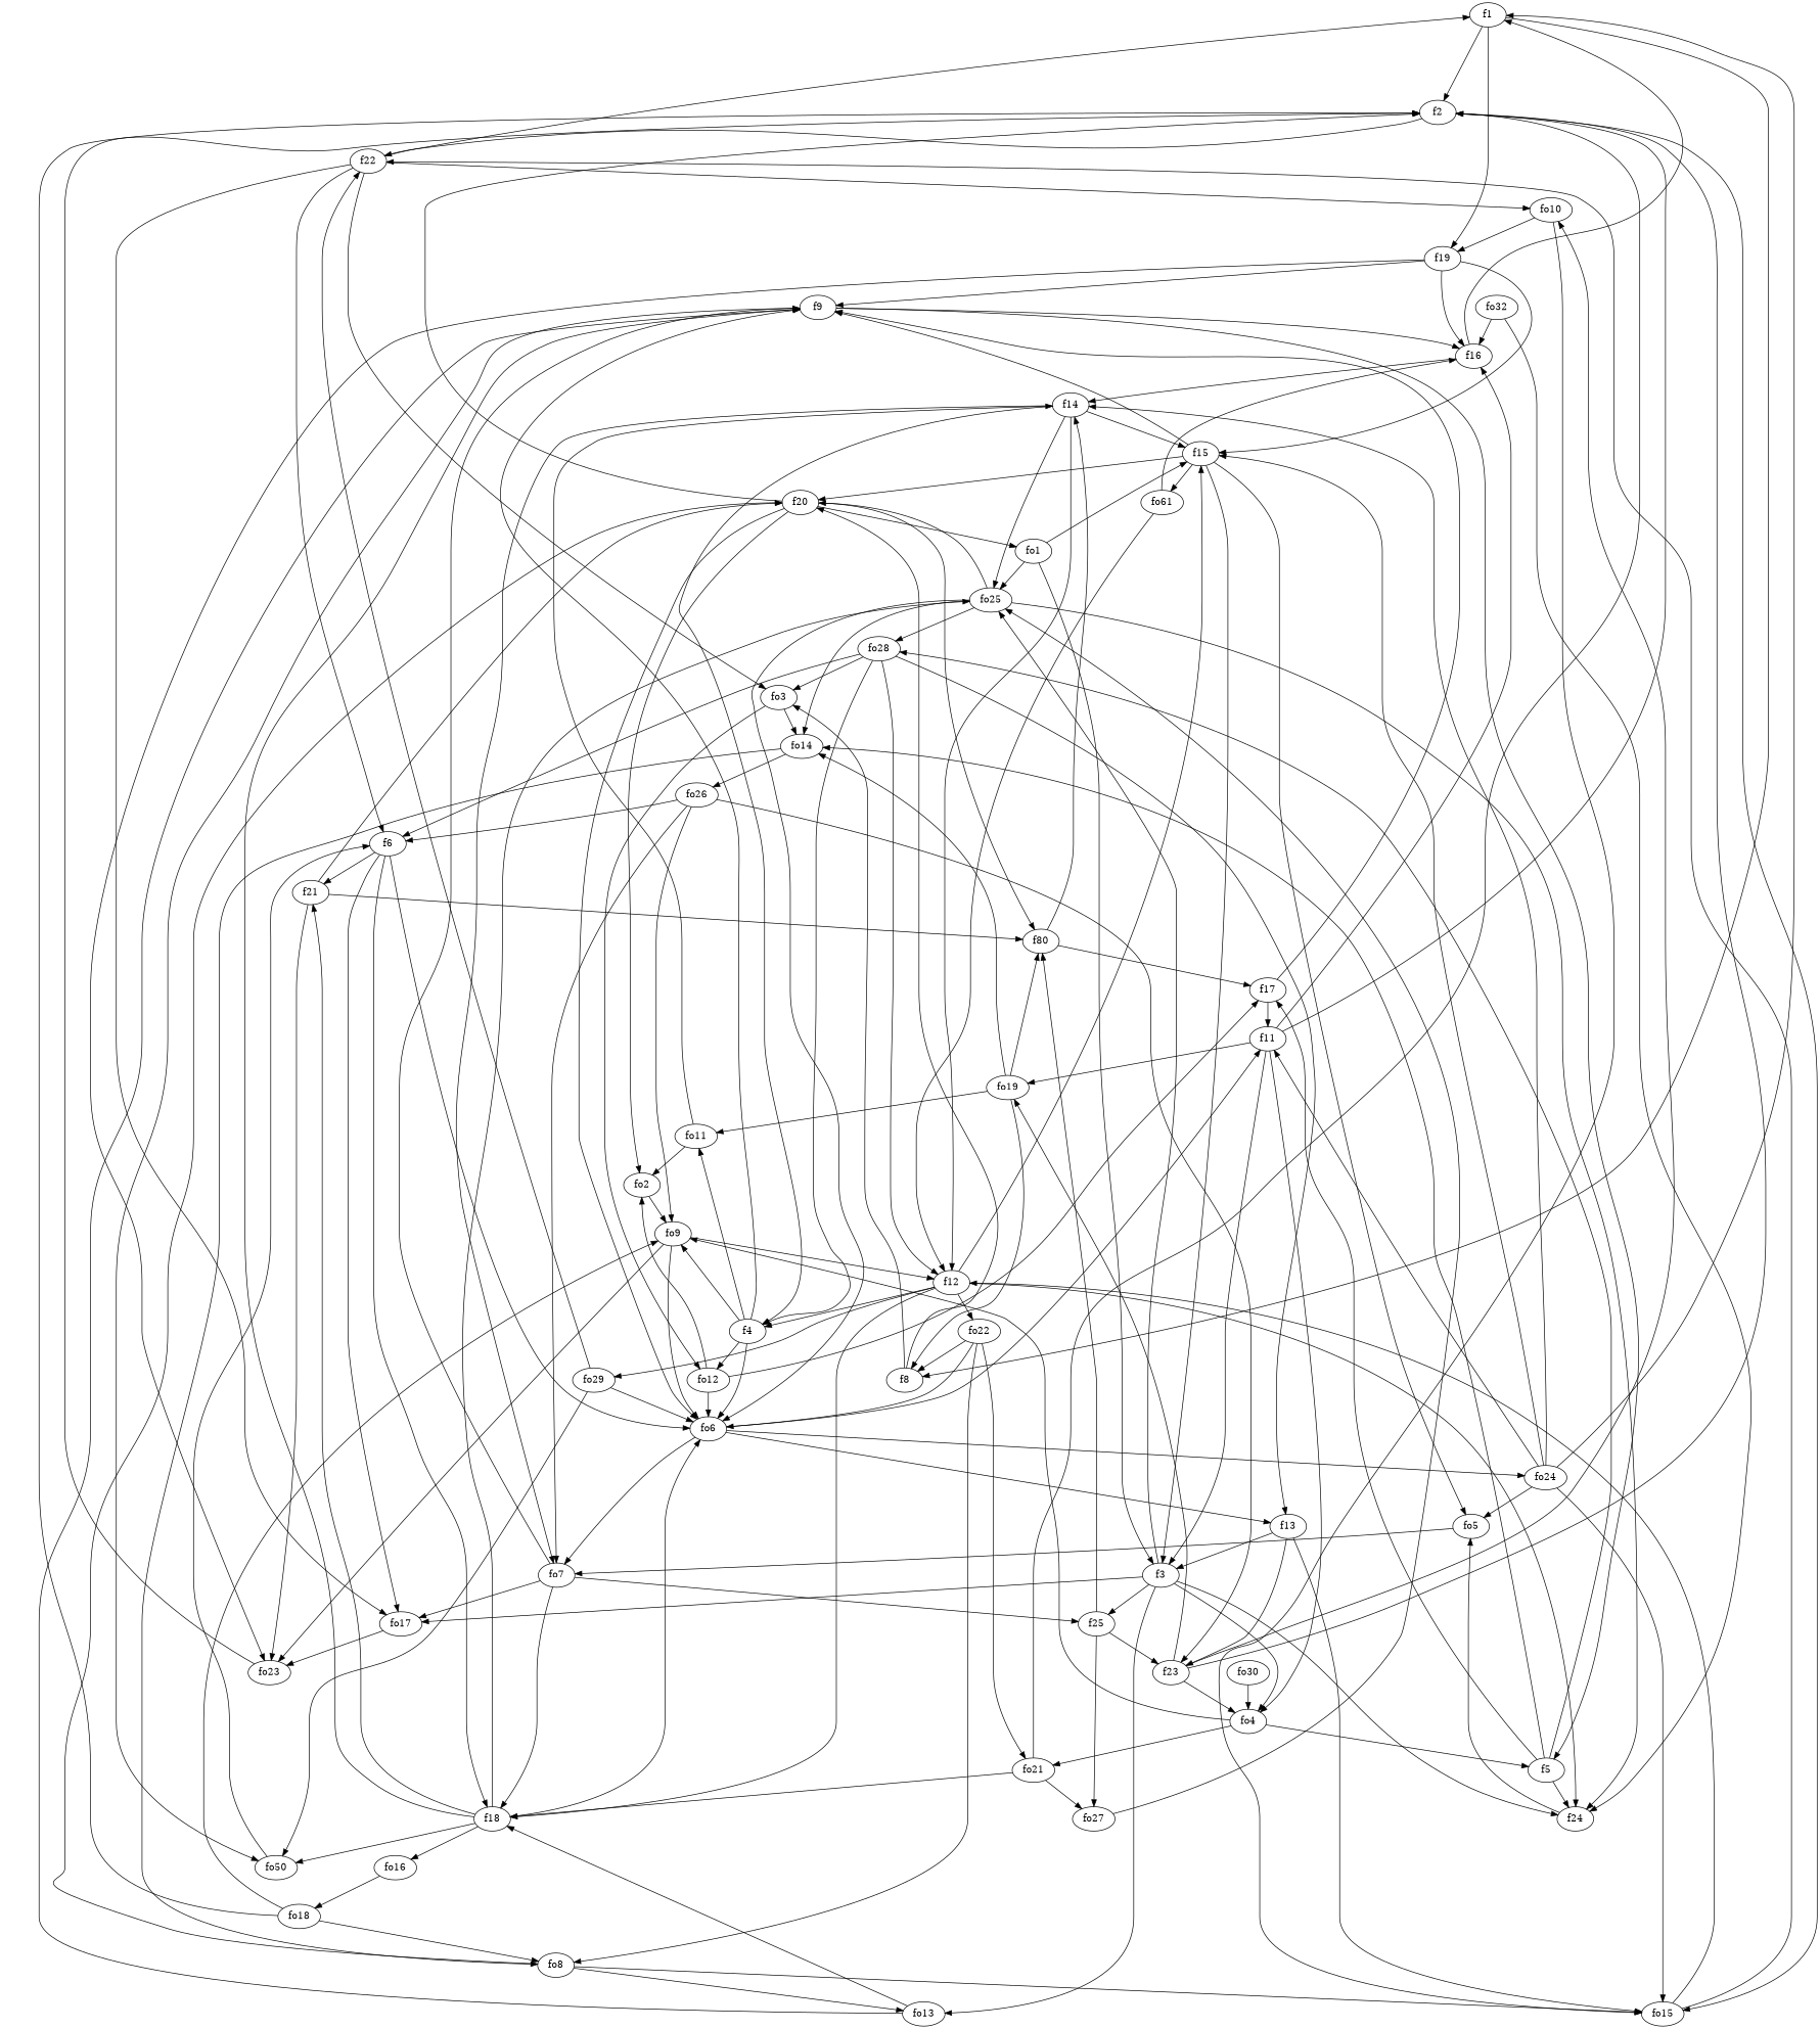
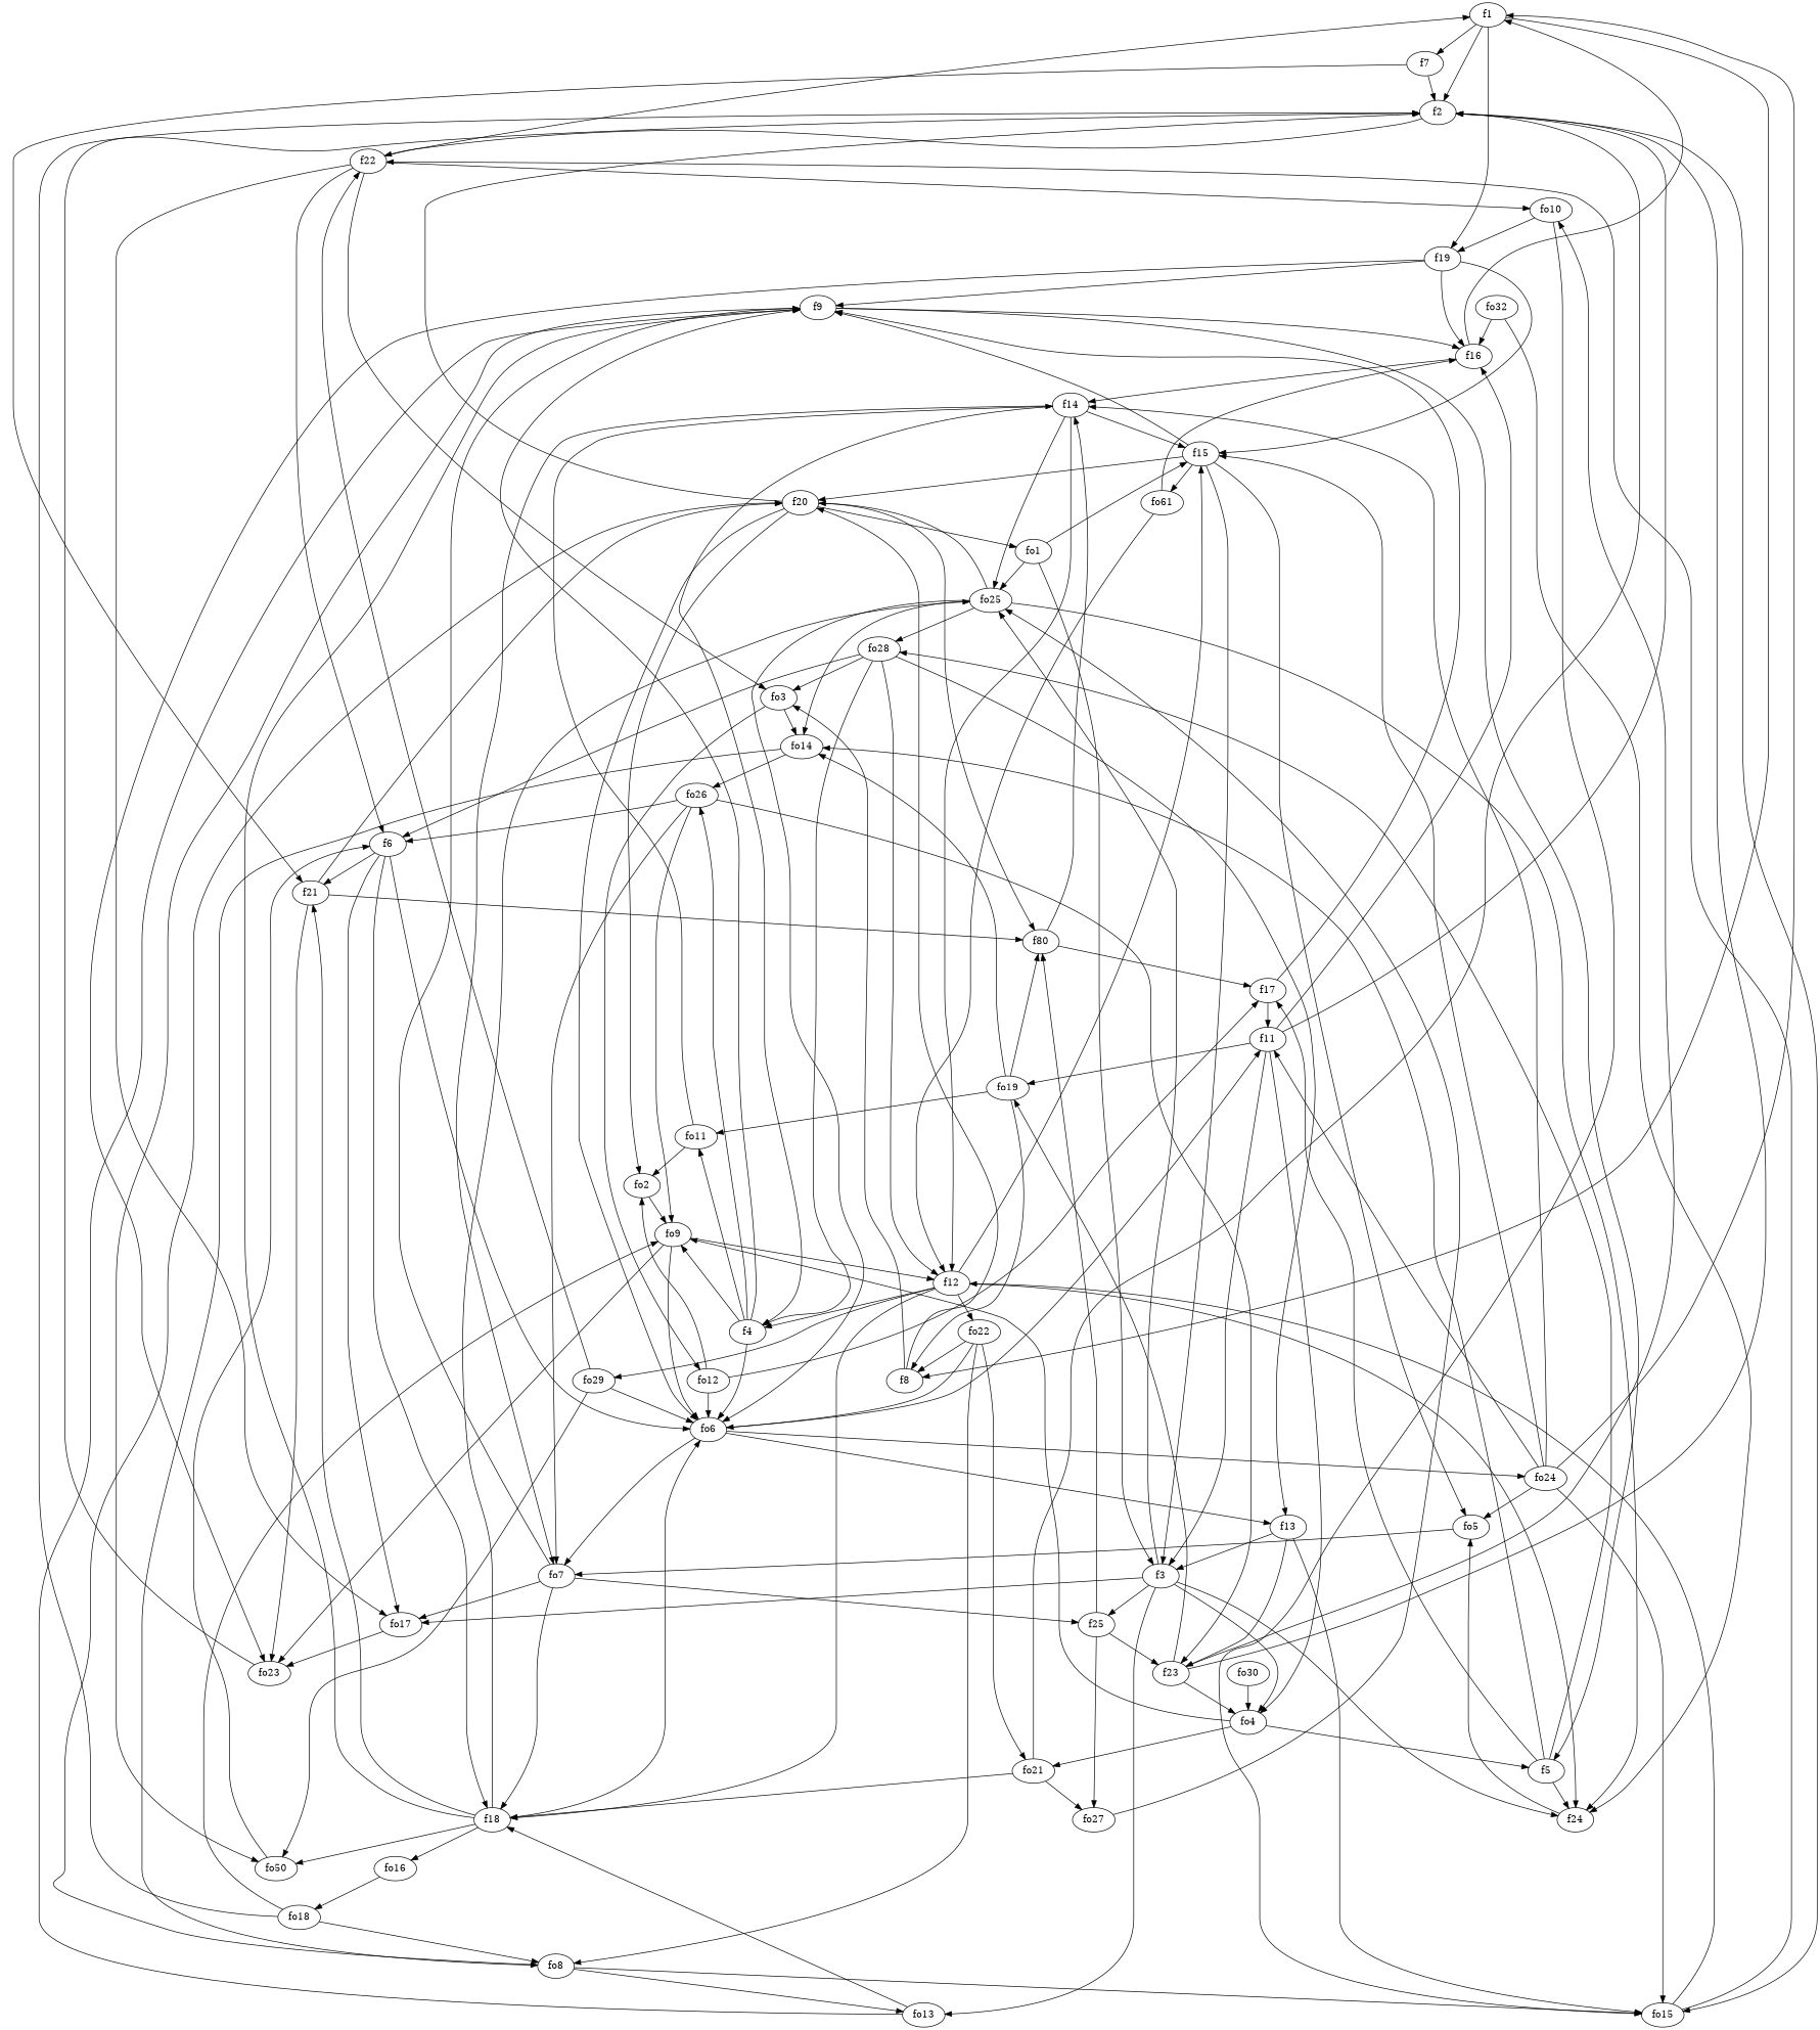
  strict digraph {
    edge [weight=2]
    f1
    f2
+   f7
    f8
    f19
    f22
    fo15
    f21
    f20
    fo3
    f9
    f16
    f15
    fo23
    fo17
    f6
    fo10
    f12
    f3
    f24
    f25
    fo4
    fo13
    fo25
    fo5
    n26 [label=f80]
    f23
    fo27
    fo9
    f5
    fo21
    f18
    fo6
    fo14
    fo28
    f4
    fo11
    fo26
    n39 [label=fo50]
    f11
    f13
    fo7
    fo24
    f14
    fo2
    f17
    fo8
    fo16
    fo1
    fo12
    fo19
    fo22
    fo29
    n54 [label=fo61]
    fo18
    fo30
    fo32
    f1 -> f2
+   f1 -> f7
    f1 -> f8
    f1 -> f19
    f2 -> f22
    f2 -> fo15
+   f7 -> f2
+   f7 -> f21
    f8 -> f20
    f8 -> fo3
    f19 -> f9
    f19 -> f16
    f19 -> f15
    f19 -> fo23
    f22 -> f1
    f22 -> fo3
    f22 -> fo17
    f22 -> f6
    f22 -> fo10
    fo15 -> f22
    fo15 -> f12
    f21 -> f20
    f21 -> fo23
    f21 -> n26
    f20 -> f2
    f20 -> n26
    f20 -> fo6
    f20 -> fo2
    f20 -> fo1
    fo3 -> fo14
    fo3 -> fo12
    f9 -> f16
    f9 -> f5
    f9 -> n39
    f16 -> f1
    f16 -> f14
    f15 -> f20
    f15 -> f9
    f15 -> f3
    f15 -> fo5
    f15 -> n54
    fo23 -> f2
    fo17 -> fo23
    f6 -> f21
    f6 -> fo17
    f6 -> f18
    f6 -> fo6
    fo10 -> f19
    fo10 -> fo15
    f12 -> f15
    f12 -> f24
    f12 -> f18
    f12 -> f4
    f12 -> fo22
    f12 -> fo29
    f3 -> fo17
    f3 -> f24
    f3 -> f25
    f3 -> fo4
    f3 -> fo13
    f3 -> fo25
    f24 -> fo5
    f25 -> n26
    f25 -> f23
    f25 -> fo27
    fo4 -> fo9
    fo4 -> f5
    fo4 -> fo21
    fo13 -> f9
    fo13 -> f18
    fo25 -> f20
    fo25 -> f24
    fo25 -> fo6
    fo25 -> fo14
    fo25 -> fo28
    fo5 -> fo7
    n26 -> f14
    n26 -> f17
    f23 -> f2
    f23 -> fo10
    f23 -> fo4
    f23 -> fo19
    fo27 -> fo25
    fo9 -> fo23
    fo9 -> f12
    fo9 -> fo6
    f5 -> f24
    f5 -> fo14
    f5 -> fo28
    f5 -> f17
    fo21 -> f2
    fo21 -> fo27
    fo21 -> f18
    f18 -> f21
    f18 -> f9
    f18 -> fo25
    f18 -> fo6
    f18 -> n39
    f18 -> fo16
    fo6 -> f11
    fo6 -> f13
    fo6 -> fo7
    fo6 -> fo24
    fo14 -> fo26
    fo14 -> fo8
    fo28 -> fo3
    fo28 -> f6
    fo28 -> f12
    fo28 -> f4
    fo28 -> f13
    f4 -> f9
    f4 -> fo9
    f4 -> fo6
    f4 -> fo11
-   f4 -> fo12
+   f4 -> fo26
    fo11 -> f14
    fo11 -> fo2
    fo26 -> f6
    fo26 -> f23
    fo26 -> fo9
    fo26 -> fo7
    n39 -> f6
    f11 -> f2
    f11 -> f16
    f11 -> f3
    f11 -> fo4
    f11 -> fo19
    f13 -> fo15
    f13 -> f3
    f13 -> f23
    fo7 -> f9
    fo7 -> fo17
    fo7 -> f25
    fo7 -> f18
    fo24 -> f1
    fo24 -> fo15
    fo24 -> f15
    fo24 -> fo5
    fo24 -> f11
    fo24 -> f14
    f14 -> f15
    f14 -> f12
    f14 -> fo25
    f14 -> f4
    f14 -> fo7
    fo2 -> fo9
    f17 -> f9
    f17 -> f11
    fo8 -> fo15
    fo8 -> f20
    fo8 -> fo13
    fo16 -> fo18
    fo1 -> f15
    fo1 -> f3
    fo1 -> fo25
    fo12 -> fo6
    fo12 -> fo2
    fo12 -> f17
    fo19 -> f8
    fo19 -> n26
    fo19 -> fo14
    fo19 -> fo11
    fo22 -> f8
    fo22 -> fo21
    fo22 -> fo6
    fo22 -> fo8
    fo29 -> f22
    fo29 -> fo6
    fo29 -> n39
    n54 -> f16
    n54 -> f12
    fo18 -> f2
    fo18 -> fo9
    fo18 -> fo8
    fo30 -> fo4
    fo32 -> f16
    fo32 -> f24
  }
